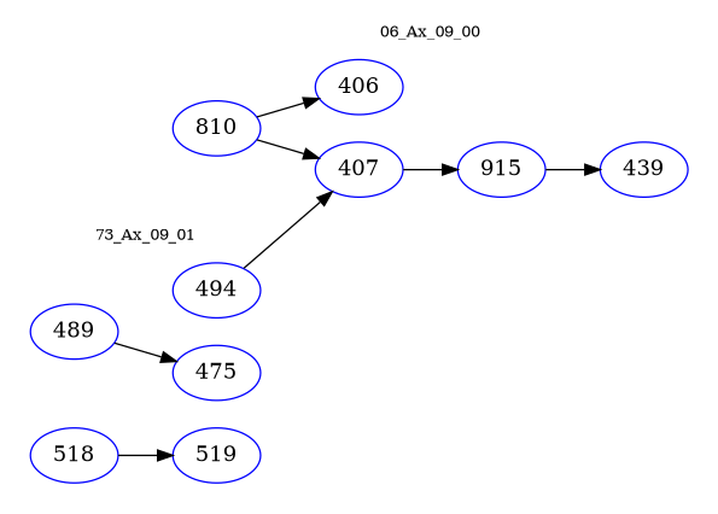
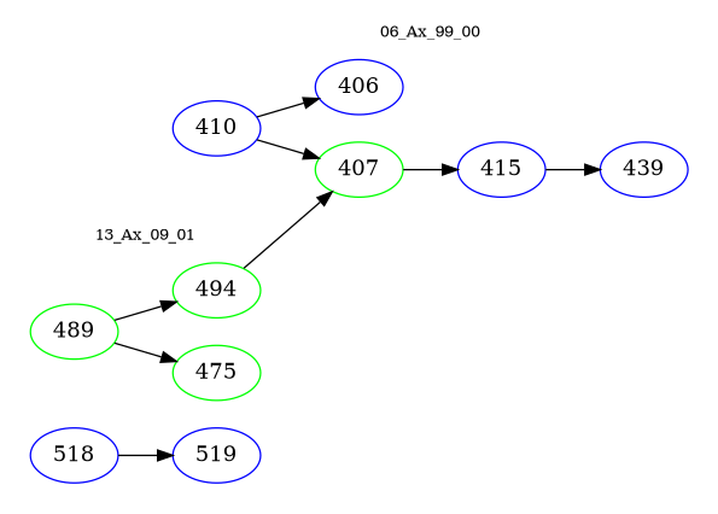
  digraph {
    rankdir=LR
    node [color=blue]
    edge [color=black]
-   n1 [label=810]
+   n1 [label=410]
    n2 [label=406]
-   n3 [label=407]
-   n4 [label=915]
+   n3 [color=green label=407]
+   n4 [label=415]
    n5 [label=439]
-   n6 [label=489]
-   n7 [label=475]
-   n8 [label=494]
+   n6 [color=green label=489]
+   n7 [color=green label=475]
+   n8 [color=green label=494]
    n9 [label=518]
    n10 [label=519]
    subgraph cluster_1 {
      color=white
      fontsize=10
-     label="06_Ax_09_00"
+     label="06_Ax_99_00"
      n1
      n2
      n3
      n4
      n5
    }
    subgraph cluster_2 {
      color=white
      fontsize=10
-     label="73_Ax_09_01"
+     label="13_Ax_09_01"
      n6
      n7
      n8
      n9
      n10
    }
    n1 -> n2
    n1 -> n3
    n3 -> n4
    n4 -> n5
    n6 -> n7
+   n6 -> n8
    n8 -> n3
    n9 -> n10
  }
